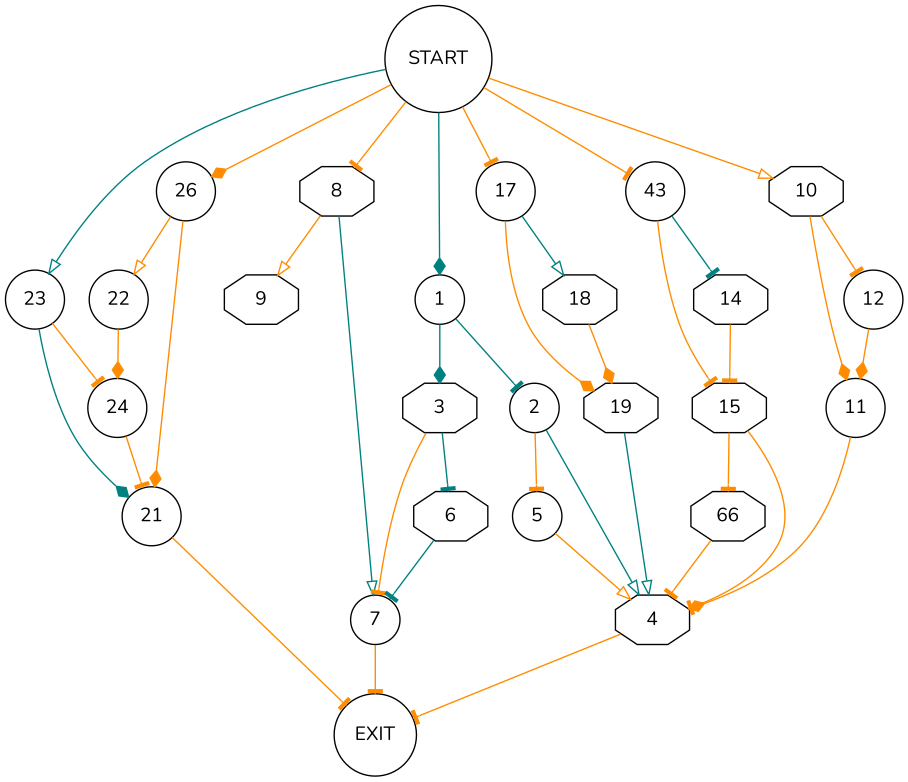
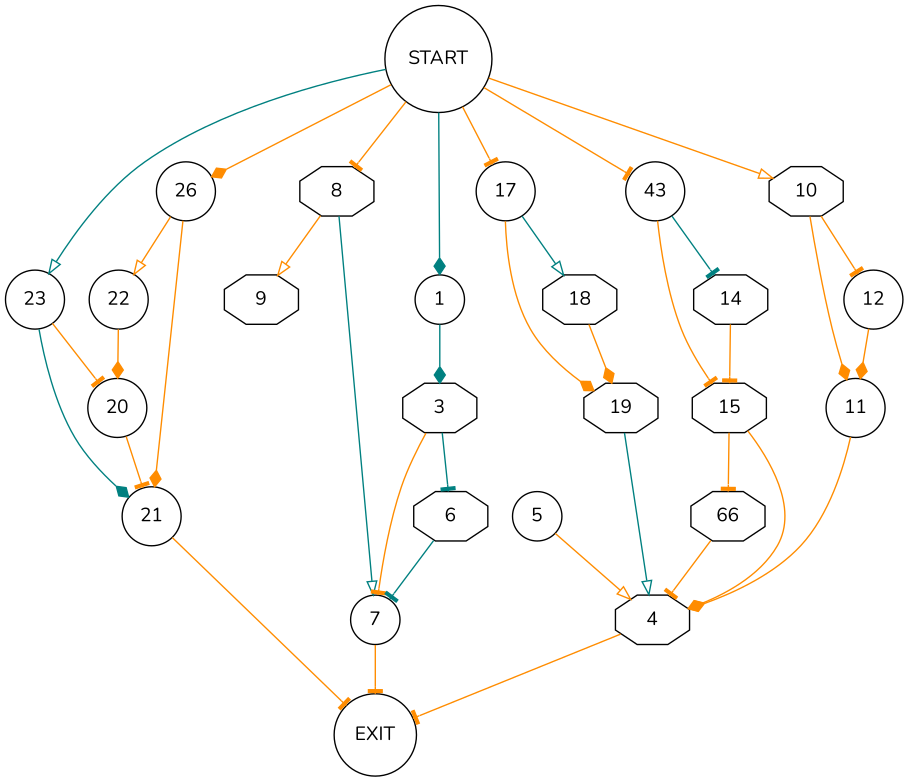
  digraph {
    fontname=Nunito
    node [fontname=Nunito shape=circle]
    edge [arrowhead=tee color=darkorange fontname=Nunito]
    n1 [label=START]
    1
    8 [shape=octagon]
    10 [shape=octagon]
    n5 [label=43]
    17
    n7 [label=26]
    23
-   2
    3 [shape=octagon]
    7
    9 [shape=octagon]
    11
    12
    14 [shape=octagon]
    15 [shape=octagon]
    18 [shape=octagon]
    19 [shape=octagon]
    21
    22
-   24
+   24 [label=20]
    n22 [label=EXIT]
    4 [shape=octagon]
    5
    6 [shape=octagon]
    n26 [label=66 shape=octagon]
    n1 -> 1 [arrowhead=diamond color=teal]
    n1 -> 8
    n1 -> 10 [arrowhead=onormal]
    n1 -> n5
    n1 -> 17
    n1 -> n7 [arrowhead=diamond]
    n1 -> 23 [arrowhead=onormal color=teal]
-   1 -> 2 [color=teal]
    1 -> 3 [arrowhead=diamond color=teal]
    8 -> 7 [arrowhead=onormal color=teal]
    8 -> 9 [arrowhead=onormal]
    10 -> 11 [arrowhead=diamond]
    10 -> 12
    n5 -> 14 [color=teal]
    n5 -> 15
    17 -> 18 [arrowhead=onormal color=teal]
    17 -> 19 [arrowhead=diamond]
    n7 -> 21 [arrowhead=diamond]
    n7 -> 22 [arrowhead=onormal]
    23 -> 21 [arrowhead=diamond color=teal]
    23 -> 24
-   2 -> 4 [arrowhead=onormal color=teal]
-   2 -> 5
    3 -> 7
    3 -> 6 [color=teal]
    7 -> n22
    11 -> 4 [arrowhead=diamond]
    12 -> 11 [arrowhead=diamond]
    14 -> 15
-   15 -> 4
+   15 -> 4 [arrowhead=diamond]
    15 -> n26
    18 -> 19 [arrowhead=diamond]
    19 -> 4 [arrowhead=onormal color=teal]
    21 -> n22
    22 -> 24 [arrowhead=diamond]
    24 -> 21
    4 -> n22
    5 -> 4 [arrowhead=onormal]
    6 -> 7 [color=teal]
    n26 -> 4
  }
